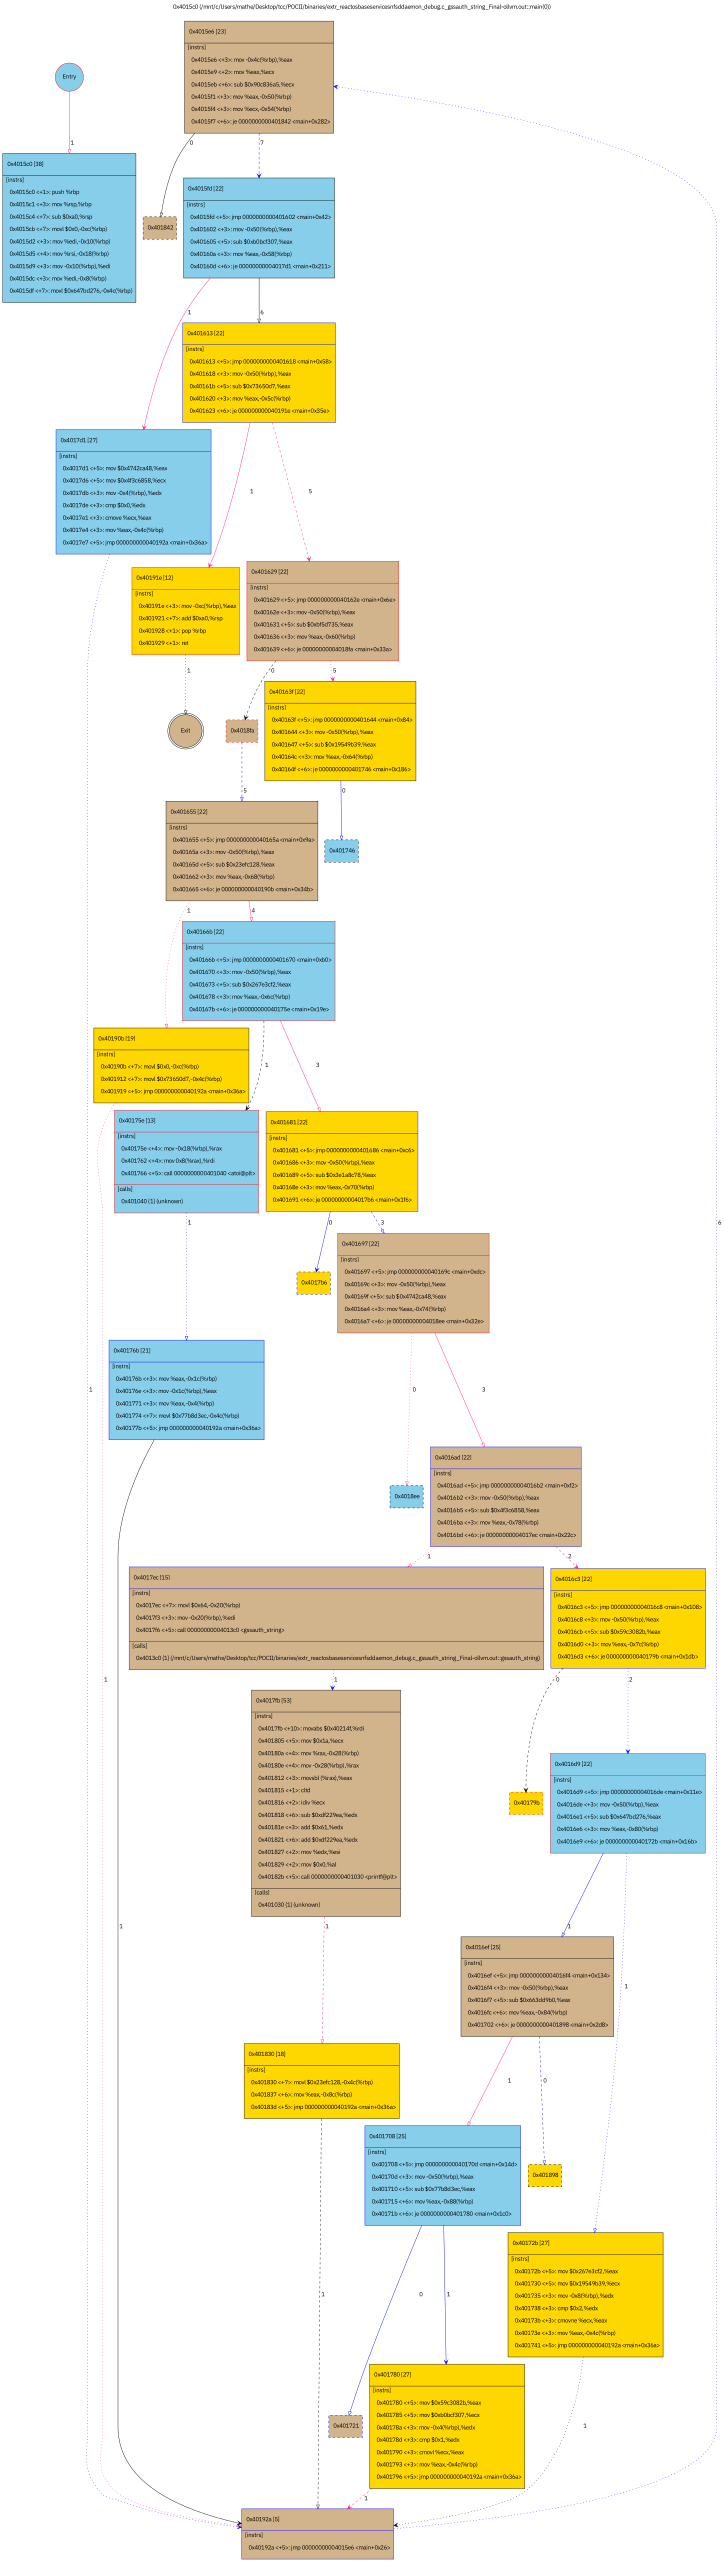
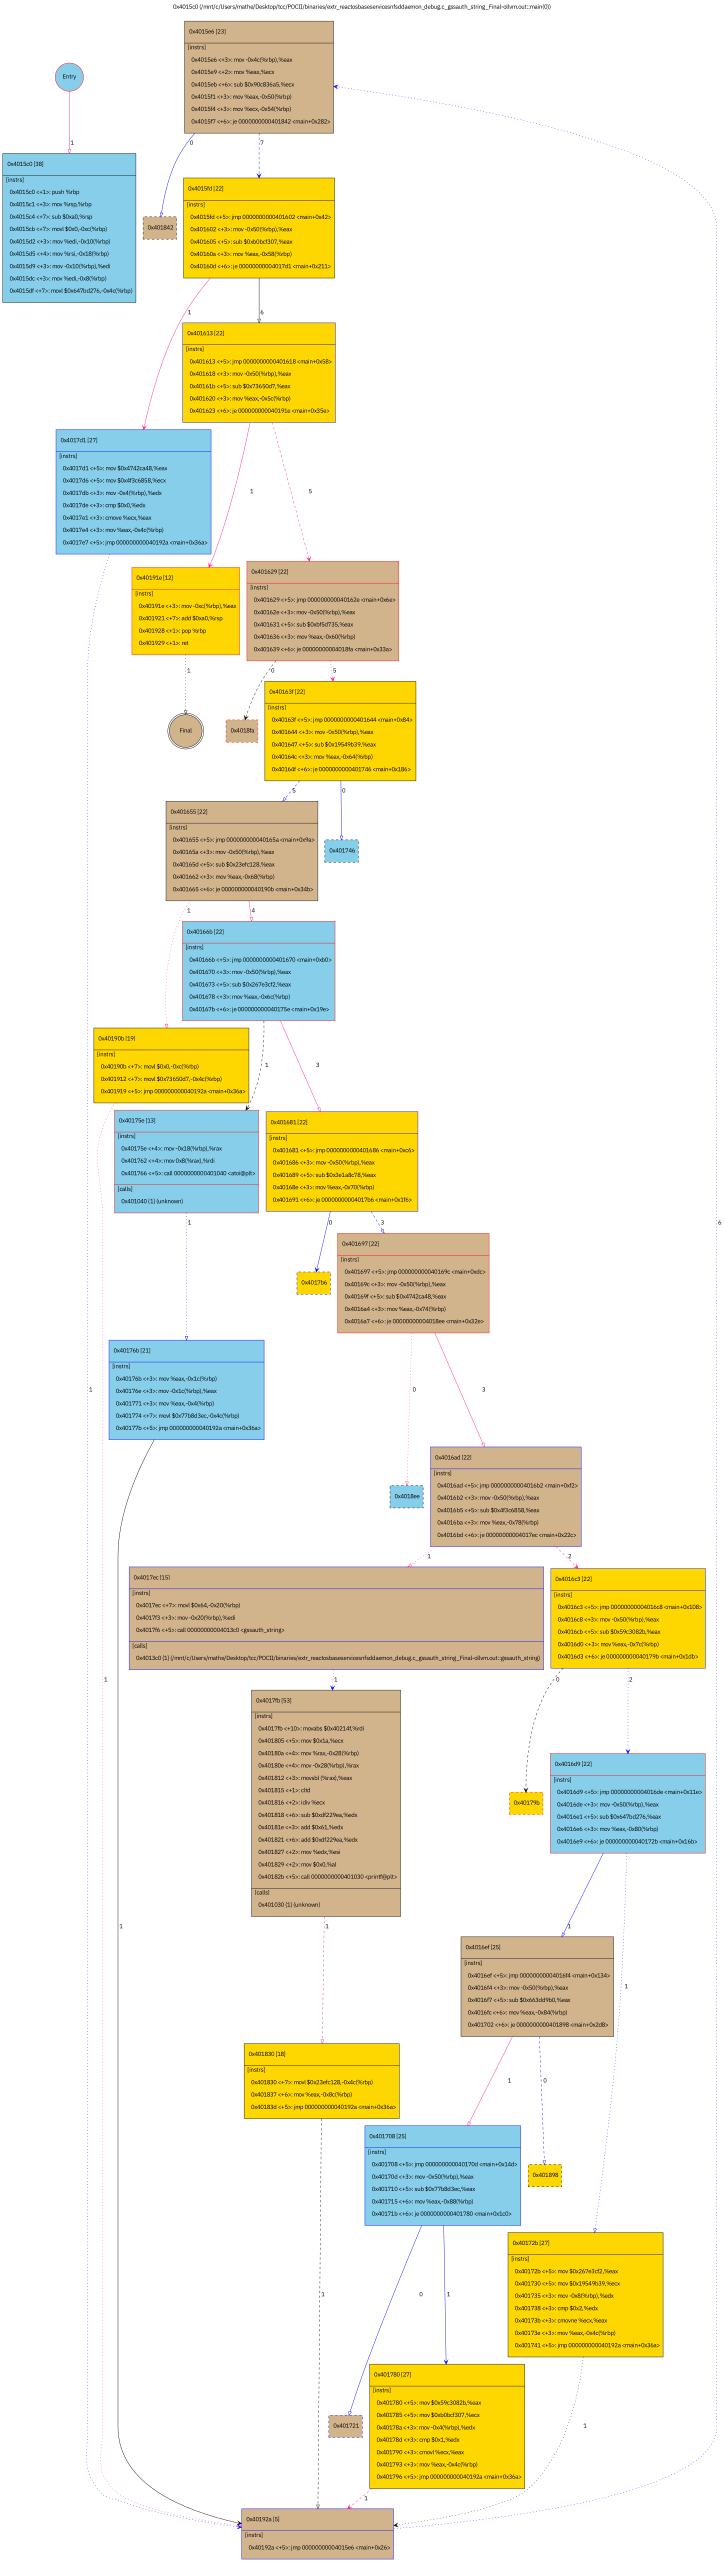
  digraph {
    fontname="IBM Plex Sans"
    label="0x4015c0 (/mnt/c/Users/mathe/Desktop/tcc/POCII/binaries/extr_reactosbaseservicesnfsddaemon_debug.c_gssauth_string_Final-ollvm.out::main(0))"
    labelloc=t
    node [color=black fillcolor=tan fontname="IBM Plex Sans" shape=record style=filled]
    edge [arrowhead=onormal color=deeppink fontname="IBM Plex Sans" style=solid]
    Entry [color=red fillcolor=skyblue height=0.3 shape=circle width=0.3]
    n2 [fillcolor=skyblue label="{\n     0x4015c0 [38]\l\n     | [instrs]\l\n     &nbsp;&nbsp;0x4015c0 \<+1\>: push %rbp\l\n     &nbsp;&nbsp;0x4015c1 \<+3\>: mov %rsp,%rbp\l\n     &nbsp;&nbsp;0x4015c4 \<+7\>: sub $0xa0,%rsp\l\n     &nbsp;&nbsp;0x4015cb \<+7\>: movl $0x0,-0xc(%rbp)\l\n     &nbsp;&nbsp;0x4015d2 \<+3\>: mov %edi,-0x10(%rbp)\l\n     &nbsp;&nbsp;0x4015d5 \<+4\>: mov %rsi,-0x18(%rbp)\l\n     &nbsp;&nbsp;0x4015d9 \<+3\>: mov -0x10(%rbp),%edi\l\n     &nbsp;&nbsp;0x4015dc \<+3\>: mov %edi,-0x8(%rbp)\l\n     &nbsp;&nbsp;0x4015df \<+7\>: movl $0x647bd276,-0x4c(%rbp)\l\n  }"]
    n3 [label="{\n     0x4015e6 [23]\l\n     | [instrs]\l\n     &nbsp;&nbsp;0x4015e6 \<+3\>: mov -0x4c(%rbp),%eax\l\n     &nbsp;&nbsp;0x4015e9 \<+2\>: mov %eax,%ecx\l\n     &nbsp;&nbsp;0x4015eb \<+6\>: sub $0x90c836a5,%ecx\l\n     &nbsp;&nbsp;0x4015f1 \<+3\>: mov %eax,-0x50(%rbp)\l\n     &nbsp;&nbsp;0x4015f4 \<+3\>: mov %ecx,-0x54(%rbp)\l\n     &nbsp;&nbsp;0x4015f7 \<+6\>: je 0000000000401842 \<main+0x282\>\l\n  }"]
    n4 [label="{\n     0x401842\l\n  }" style="dashed,filled"]
-   n5 [fillcolor=skyblue label="{\n     0x4015fd [22]\l\n     | [instrs]\l\n     &nbsp;&nbsp;0x4015fd \<+5\>: jmp 0000000000401602 \<main+0x42\>\l\n     &nbsp;&nbsp;0x401602 \<+3\>: mov -0x50(%rbp),%eax\l\n     &nbsp;&nbsp;0x401605 \<+5\>: sub $0xb0bcf307,%eax\l\n     &nbsp;&nbsp;0x40160a \<+3\>: mov %eax,-0x58(%rbp)\l\n     &nbsp;&nbsp;0x40160d \<+6\>: je 00000000004017d1 \<main+0x211\>\l\n  }"]
+   n5 [fillcolor=gold label="{\n     0x4015fd [22]\l\n     | [instrs]\l\n     &nbsp;&nbsp;0x4015fd \<+5\>: jmp 0000000000401602 \<main+0x42\>\l\n     &nbsp;&nbsp;0x401602 \<+3\>: mov -0x50(%rbp),%eax\l\n     &nbsp;&nbsp;0x401605 \<+5\>: sub $0xb0bcf307,%eax\l\n     &nbsp;&nbsp;0x40160a \<+3\>: mov %eax,-0x58(%rbp)\l\n     &nbsp;&nbsp;0x40160d \<+6\>: je 00000000004017d1 \<main+0x211\>\l\n  }"]
    n6 [color=blue fillcolor=skyblue label="{\n     0x4017d1 [27]\l\n     | [instrs]\l\n     &nbsp;&nbsp;0x4017d1 \<+5\>: mov $0x4742ca48,%eax\l\n     &nbsp;&nbsp;0x4017d6 \<+5\>: mov $0x4f3c6858,%ecx\l\n     &nbsp;&nbsp;0x4017db \<+3\>: mov -0x4(%rbp),%edx\l\n     &nbsp;&nbsp;0x4017de \<+3\>: cmp $0x0,%edx\l\n     &nbsp;&nbsp;0x4017e1 \<+3\>: cmove %ecx,%eax\l\n     &nbsp;&nbsp;0x4017e4 \<+3\>: mov %eax,-0x4c(%rbp)\l\n     &nbsp;&nbsp;0x4017e7 \<+5\>: jmp 000000000040192a \<main+0x36a\>\l\n  }"]
    n7 [color=blue fillcolor=gold label="{\n     0x401613 [22]\l\n     | [instrs]\l\n     &nbsp;&nbsp;0x401613 \<+5\>: jmp 0000000000401618 \<main+0x58\>\l\n     &nbsp;&nbsp;0x401618 \<+3\>: mov -0x50(%rbp),%eax\l\n     &nbsp;&nbsp;0x40161b \<+5\>: sub $0x73650d7,%eax\l\n     &nbsp;&nbsp;0x401620 \<+3\>: mov %eax,-0x5c(%rbp)\l\n     &nbsp;&nbsp;0x401623 \<+6\>: je 000000000040191e \<main+0x35e\>\l\n  }"]
    n8 [color=blue label="{\n     0x40192a [5]\l\n     | [instrs]\l\n     &nbsp;&nbsp;0x40192a \<+5\>: jmp 00000000004015e6 \<main+0x26\>\l\n  }"]
    n9 [color=red fillcolor=gold label="{\n     0x40191e [12]\l\n     | [instrs]\l\n     &nbsp;&nbsp;0x40191e \<+3\>: mov -0xc(%rbp),%eax\l\n     &nbsp;&nbsp;0x401921 \<+7\>: add $0xa0,%rsp\l\n     &nbsp;&nbsp;0x401928 \<+1\>: pop %rbp\l\n     &nbsp;&nbsp;0x401929 \<+1\>: ret\l\n  }"]
    n10 [color=red label="{\n     0x401629 [22]\l\n     | [instrs]\l\n     &nbsp;&nbsp;0x401629 \<+5\>: jmp 000000000040162e \<main+0x6e\>\l\n     &nbsp;&nbsp;0x40162e \<+3\>: mov -0x50(%rbp),%eax\l\n     &nbsp;&nbsp;0x401631 \<+5\>: sub $0xbf5d735,%eax\l\n     &nbsp;&nbsp;0x401636 \<+3\>: mov %eax,-0x60(%rbp)\l\n     &nbsp;&nbsp;0x401639 \<+6\>: je 00000000004018fa \<main+0x33a\>\l\n  }"]
-   Exit [height=0.3 peripheries=2 shape=circle width=0.3]
+   Exit [height=0.3 peripheries=2 shape=circle width=0.3 label=Final]
    n12 [color=red label="{\n     0x4018fa\l\n  }" style="dashed,filled"]
    n13 [fillcolor=gold label="{\n     0x40163f [22]\l\n     | [instrs]\l\n     &nbsp;&nbsp;0x40163f \<+5\>: jmp 0000000000401644 \<main+0x84\>\l\n     &nbsp;&nbsp;0x401644 \<+3\>: mov -0x50(%rbp),%eax\l\n     &nbsp;&nbsp;0x401647 \<+5\>: sub $0x19549b39,%eax\l\n     &nbsp;&nbsp;0x40164c \<+3\>: mov %eax,-0x64(%rbp)\l\n     &nbsp;&nbsp;0x40164f \<+6\>: je 0000000000401746 \<main+0x186\>\l\n  }"]
    n14 [fillcolor=gold label="{\n     0x401830 [18]\l\n     | [instrs]\l\n     &nbsp;&nbsp;0x401830 \<+7\>: movl $0x23efc128,-0x4c(%rbp)\l\n     &nbsp;&nbsp;0x401837 \<+6\>: mov %eax,-0x8c(%rbp)\l\n     &nbsp;&nbsp;0x40183d \<+5\>: jmp 000000000040192a \<main+0x36a\>\l\n  }"]
    n15 [fillcolor=skyblue label="{\n     0x401746\l\n  }" style="dashed,filled"]
    n16 [label="{\n     0x401655 [22]\l\n     | [instrs]\l\n     &nbsp;&nbsp;0x401655 \<+5\>: jmp 000000000040165a \<main+0x9a\>\l\n     &nbsp;&nbsp;0x40165a \<+3\>: mov -0x50(%rbp),%eax\l\n     &nbsp;&nbsp;0x40165d \<+5\>: sub $0x23efc128,%eax\l\n     &nbsp;&nbsp;0x401662 \<+3\>: mov %eax,-0x68(%rbp)\l\n     &nbsp;&nbsp;0x401665 \<+6\>: je 000000000040190b \<main+0x34b\>\l\n  }"]
    n17 [label="{\n     0x4017fb [53]\l\n     | [instrs]\l\n     &nbsp;&nbsp;0x4017fb \<+10\>: movabs $0x40214f,%rdi\l\n     &nbsp;&nbsp;0x401805 \<+5\>: mov $0x1a,%ecx\l\n     &nbsp;&nbsp;0x40180a \<+4\>: mov %rax,-0x28(%rbp)\l\n     &nbsp;&nbsp;0x40180e \<+4\>: mov -0x28(%rbp),%rax\l\n     &nbsp;&nbsp;0x401812 \<+3\>: movsbl (%rax),%eax\l\n     &nbsp;&nbsp;0x401815 \<+1\>: cltd\l\n     &nbsp;&nbsp;0x401816 \<+2\>: idiv %ecx\l\n     &nbsp;&nbsp;0x401818 \<+6\>: sub $0xdf229ea,%edx\l\n     &nbsp;&nbsp;0x40181e \<+3\>: add $0x61,%edx\l\n     &nbsp;&nbsp;0x401821 \<+6\>: add $0xdf229ea,%edx\l\n     &nbsp;&nbsp;0x401827 \<+2\>: mov %edx,%esi\l\n     &nbsp;&nbsp;0x401829 \<+2\>: mov $0x0,%al\l\n     &nbsp;&nbsp;0x40182b \<+5\>: call 0000000000401030 \<printf@plt\>\l\n     | [calls]\l\n     &nbsp;&nbsp;0x401030 \{1\} (unknown)\l\n  }"]
    n18 [fillcolor=gold label="{\n     0x40190b [19]\l\n     | [instrs]\l\n     &nbsp;&nbsp;0x40190b \<+7\>: movl $0x0,-0xc(%rbp)\l\n     &nbsp;&nbsp;0x401912 \<+7\>: movl $0x73650d7,-0x4c(%rbp)\l\n     &nbsp;&nbsp;0x401919 \<+5\>: jmp 000000000040192a \<main+0x36a\>\l\n  }"]
    n19 [color=red fillcolor=skyblue label="{\n     0x40166b [22]\l\n     | [instrs]\l\n     &nbsp;&nbsp;0x40166b \<+5\>: jmp 0000000000401670 \<main+0xb0\>\l\n     &nbsp;&nbsp;0x401670 \<+3\>: mov -0x50(%rbp),%eax\l\n     &nbsp;&nbsp;0x401673 \<+5\>: sub $0x267e3cf2,%eax\l\n     &nbsp;&nbsp;0x401678 \<+3\>: mov %eax,-0x6c(%rbp)\l\n     &nbsp;&nbsp;0x40167b \<+6\>: je 000000000040175e \<main+0x19e\>\l\n  }"]
    n20 [color=blue label="{\n     0x401721\l\n  }" style="dashed,filled"]
    n21 [color=red fillcolor=skyblue label="{\n     0x40175e [13]\l\n     | [instrs]\l\n     &nbsp;&nbsp;0x40175e \<+4\>: mov -0x18(%rbp),%rax\l\n     &nbsp;&nbsp;0x401762 \<+4\>: mov 0x8(%rax),%rdi\l\n     &nbsp;&nbsp;0x401766 \<+5\>: call 0000000000401040 \<atoi@plt\>\l\n     | [calls]\l\n     &nbsp;&nbsp;0x401040 \{1\} (unknown)\l\n  }"]
    n22 [color=blue fillcolor=gold label="{\n     0x401681 [22]\l\n     | [instrs]\l\n     &nbsp;&nbsp;0x401681 \<+5\>: jmp 0000000000401686 \<main+0xc6\>\l\n     &nbsp;&nbsp;0x401686 \<+3\>: mov -0x50(%rbp),%eax\l\n     &nbsp;&nbsp;0x401689 \<+5\>: sub $0x3e1a8c78,%eax\l\n     &nbsp;&nbsp;0x40168e \<+3\>: mov %eax,-0x70(%rbp)\l\n     &nbsp;&nbsp;0x401691 \<+6\>: je 00000000004017b6 \<main+0x1f6\>\l\n  }"]
    n23 [fillcolor=gold label="{\n     0x401780 [27]\l\n     | [instrs]\l\n     &nbsp;&nbsp;0x401780 \<+5\>: mov $0x59c3082b,%eax\l\n     &nbsp;&nbsp;0x401785 \<+5\>: mov $0xb0bcf307,%ecx\l\n     &nbsp;&nbsp;0x40178a \<+3\>: mov -0x4(%rbp),%edx\l\n     &nbsp;&nbsp;0x40178d \<+3\>: cmp $0x1,%edx\l\n     &nbsp;&nbsp;0x401790 \<+3\>: cmovl %ecx,%eax\l\n     &nbsp;&nbsp;0x401793 \<+3\>: mov %eax,-0x4c(%rbp)\l\n     &nbsp;&nbsp;0x401796 \<+5\>: jmp 000000000040192a \<main+0x36a\>\l\n  }"]
    n24 [color=blue fillcolor=skyblue label="{\n     0x40176b [21]\l\n     | [instrs]\l\n     &nbsp;&nbsp;0x40176b \<+3\>: mov %eax,-0x1c(%rbp)\l\n     &nbsp;&nbsp;0x40176e \<+3\>: mov -0x1c(%rbp),%eax\l\n     &nbsp;&nbsp;0x401771 \<+3\>: mov %eax,-0x4(%rbp)\l\n     &nbsp;&nbsp;0x401774 \<+7\>: movl $0x77b8d3ec,-0x4c(%rbp)\l\n     &nbsp;&nbsp;0x40177b \<+5\>: jmp 000000000040192a \<main+0x36a\>\l\n  }"]
    n25 [color=blue fillcolor=gold label="{\n     0x4017b6\l\n  }" style="dashed,filled"]
    n26 [color=red label="{\n     0x401697 [22]\l\n     | [instrs]\l\n     &nbsp;&nbsp;0x401697 \<+5\>: jmp 000000000040169c \<main+0xdc\>\l\n     &nbsp;&nbsp;0x40169c \<+3\>: mov -0x50(%rbp),%eax\l\n     &nbsp;&nbsp;0x40169f \<+5\>: sub $0x4742ca48,%eax\l\n     &nbsp;&nbsp;0x4016a4 \<+3\>: mov %eax,-0x74(%rbp)\l\n     &nbsp;&nbsp;0x4016a7 \<+6\>: je 00000000004018ee \<main+0x32e\>\l\n  }"]
    n27 [color=blue fillcolor=skyblue label="{\n     0x401708 [25]\l\n     | [instrs]\l\n     &nbsp;&nbsp;0x401708 \<+5\>: jmp 000000000040170d \<main+0x14d\>\l\n     &nbsp;&nbsp;0x40170d \<+3\>: mov -0x50(%rbp),%eax\l\n     &nbsp;&nbsp;0x401710 \<+5\>: sub $0x77b8d3ec,%eax\l\n     &nbsp;&nbsp;0x401715 \<+6\>: mov %eax,-0x88(%rbp)\l\n     &nbsp;&nbsp;0x40171b \<+6\>: je 0000000000401780 \<main+0x1c0\>\l\n  }"]
    n28 [fillcolor=skyblue label="{\n     0x4018ee\l\n  }" style="dashed,filled"]
    n29 [color=blue label="{\n     0x4016ad [22]\l\n     | [instrs]\l\n     &nbsp;&nbsp;0x4016ad \<+5\>: jmp 00000000004016b2 \<main+0xf2\>\l\n     &nbsp;&nbsp;0x4016b2 \<+3\>: mov -0x50(%rbp),%eax\l\n     &nbsp;&nbsp;0x4016b5 \<+5\>: sub $0x4f3c6858,%eax\l\n     &nbsp;&nbsp;0x4016ba \<+3\>: mov %eax,-0x78(%rbp)\l\n     &nbsp;&nbsp;0x4016bd \<+6\>: je 00000000004017ec \<main+0x22c\>\l\n  }"]
    n30 [fillcolor=gold label="{\n     0x401898\l\n  }" style="dashed,filled"]
    n31 [color=blue label="{\n     0x4017ec [15]\l\n     | [instrs]\l\n     &nbsp;&nbsp;0x4017ec \<+7\>: movl $0x64,-0x20(%rbp)\l\n     &nbsp;&nbsp;0x4017f3 \<+3\>: mov -0x20(%rbp),%edi\l\n     &nbsp;&nbsp;0x4017f6 \<+5\>: call 00000000004013c0 \<gssauth_string\>\l\n     | [calls]\l\n     &nbsp;&nbsp;0x4013c0 \{1\} (/mnt/c/Users/mathe/Desktop/tcc/POCII/binaries/extr_reactosbaseservicesnfsddaemon_debug.c_gssauth_string_Final-ollvm.out::gssauth_string)\l\n  }"]
    n32 [color=blue fillcolor=gold label="{\n     0x4016c3 [22]\l\n     | [instrs]\l\n     &nbsp;&nbsp;0x4016c3 \<+5\>: jmp 00000000004016c8 \<main+0x108\>\l\n     &nbsp;&nbsp;0x4016c8 \<+3\>: mov -0x50(%rbp),%eax\l\n     &nbsp;&nbsp;0x4016cb \<+5\>: sub $0x59c3082b,%eax\l\n     &nbsp;&nbsp;0x4016d0 \<+3\>: mov %eax,-0x7c(%rbp)\l\n     &nbsp;&nbsp;0x4016d3 \<+6\>: je 000000000040179b \<main+0x1db\>\l\n  }"]
    n33 [color=red fillcolor=gold label="{\n     0x40179b\l\n  }" style="dashed,filled"]
    n34 [color=red fillcolor=skyblue label="{\n     0x4016d9 [22]\l\n     | [instrs]\l\n     &nbsp;&nbsp;0x4016d9 \<+5\>: jmp 00000000004016de \<main+0x11e\>\l\n     &nbsp;&nbsp;0x4016de \<+3\>: mov -0x50(%rbp),%eax\l\n     &nbsp;&nbsp;0x4016e1 \<+5\>: sub $0x647bd276,%eax\l\n     &nbsp;&nbsp;0x4016e6 \<+3\>: mov %eax,-0x80(%rbp)\l\n     &nbsp;&nbsp;0x4016e9 \<+6\>: je 000000000040172b \<main+0x16b\>\l\n  }"]
    n35 [label="{\n     0x4016ef [25]\l\n     | [instrs]\l\n     &nbsp;&nbsp;0x4016ef \<+5\>: jmp 00000000004016f4 \<main+0x134\>\l\n     &nbsp;&nbsp;0x4016f4 \<+3\>: mov -0x50(%rbp),%eax\l\n     &nbsp;&nbsp;0x4016f7 \<+5\>: sub $0x663dd9b0,%eax\l\n     &nbsp;&nbsp;0x4016fc \<+6\>: mov %eax,-0x84(%rbp)\l\n     &nbsp;&nbsp;0x401702 \<+6\>: je 0000000000401898 \<main+0x2d8\>\l\n  }"]
    n36 [fillcolor=gold label="{\n     0x40172b [27]\l\n     | [instrs]\l\n     &nbsp;&nbsp;0x40172b \<+5\>: mov $0x267e3cf2,%eax\l\n     &nbsp;&nbsp;0x401730 \<+5\>: mov $0x19549b39,%ecx\l\n     &nbsp;&nbsp;0x401735 \<+3\>: mov -0x8(%rbp),%edx\l\n     &nbsp;&nbsp;0x401738 \<+3\>: cmp $0x2,%edx\l\n     &nbsp;&nbsp;0x40173b \<+3\>: cmovne %ecx,%eax\l\n     &nbsp;&nbsp;0x40173e \<+3\>: mov %eax,-0x4c(%rbp)\l\n     &nbsp;&nbsp;0x401741 \<+5\>: jmp 000000000040192a \<main+0x36a\>\l\n  }"]
    Entry -> n2 [label=" 1"]
-   n3 -> n4 [color=black label=" 0"]
+   n3 -> n4 [color=blue label=" 0"]
    n3 -> n5 [arrowhead=vee color=blue label=" 7" style=dashed]
    n5 -> n6 [arrowhead=vee label=" 1"]
    n5 -> n7 [color=black label=" 6"]
    n6 -> n8 [arrowhead=vee color=blue label=" 1" style=dotted]
    n7 -> n9 [arrowhead=vee label=" 1"]
    n7 -> n10 [arrowhead=vee label=" 5" style=dashed]
    n8 -> n3 [arrowhead=vee color=blue label=" 6" style=dotted]
    n9 -> Exit [color=black label=" 1" style=dotted]
    n10 -> n12 [arrowhead=vee color=black label=" 0" style=dashed]
    n10 -> n13 [arrowhead=vee label=" 5" style=dotted]
    n13 -> n15 [color=blue label=" 0"]
-   n12 -> n16 [color=blue label=" 5" style=dashed]
+   n13 -> n16 [color=blue label=" 5" style=dashed]
    n14 -> n8 [color=black label=" 1" style=dashed]
    n16 -> n18 [label=" 1" style=dotted]
    n16 -> n19 [label=" 4"]
    n17 -> n14 [label=" 1" style=dashed]
    n18 -> n8 [label=" 1" style=dotted]
    n19 -> n21 [arrowhead=vee color=black label=" 1" style=dashed]
    n19 -> n22 [label=" 3"]
    n21 -> n24 [color=blue label=" 1" style=dotted]
    n22 -> n25 [arrowhead=vee color=blue label=" 0"]
    n22 -> n26 [color=blue label=" 3" style=dashed]
    n23 -> n8 [arrowhead=vee label=" 1" style=dashed]
    n24 -> n8 [arrowhead=vee color=black label=" 1"]
    n26 -> n28 [label=" 0" style=dotted]
    n26 -> n29 [label=" 3"]
    n27 -> n20 [color=blue label=" 0"]
    n27 -> n23 [arrowhead=vee color=blue label=" 1"]
    n29 -> n31 [label=" 1" style=dotted]
    n29 -> n32 [arrowhead=vee label=" 2" style=dashed]
    n31 -> n17 [arrowhead=vee color=blue label=" 1" style=dotted]
    n32 -> n33 [arrowhead=vee color=black label=" 0" style=dashed]
    n32 -> n34 [arrowhead=vee color=blue label=" 2" style=dotted]
    n34 -> n35 [color=blue label=" 1"]
    n34 -> n36 [color=blue label=" 1" style=dotted]
    n35 -> n27 [label=" 1"]
    n35 -> n30 [color=blue label=" 0" style=dashed]
    n36 -> n8 [arrowhead=vee color=black label=" 1" style=dotted]
  }
